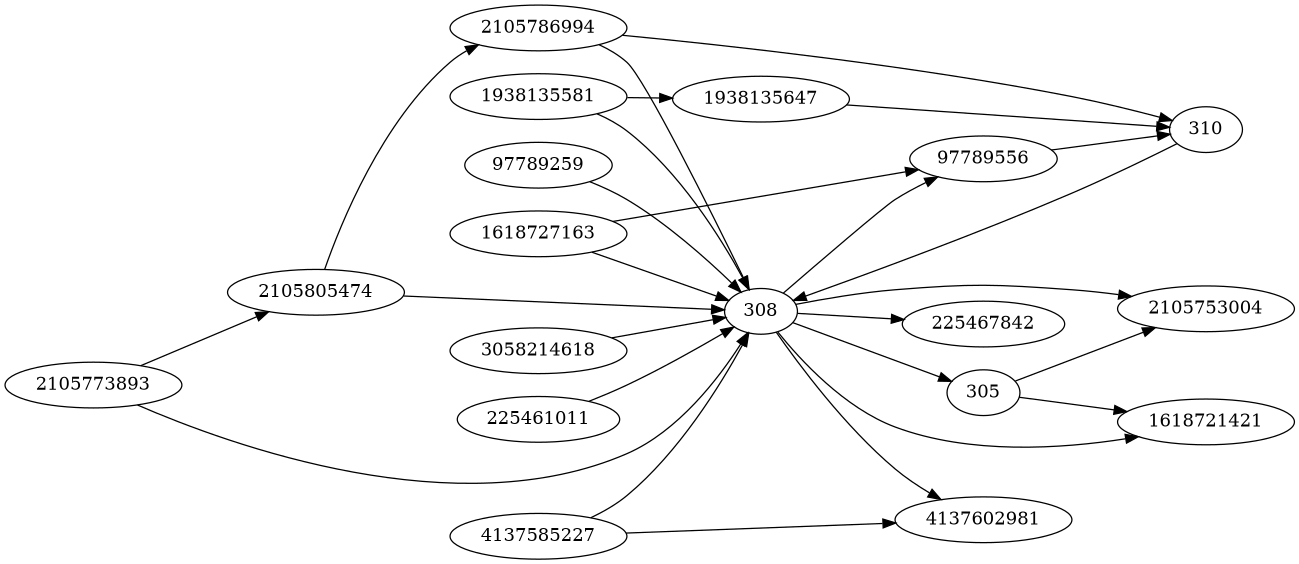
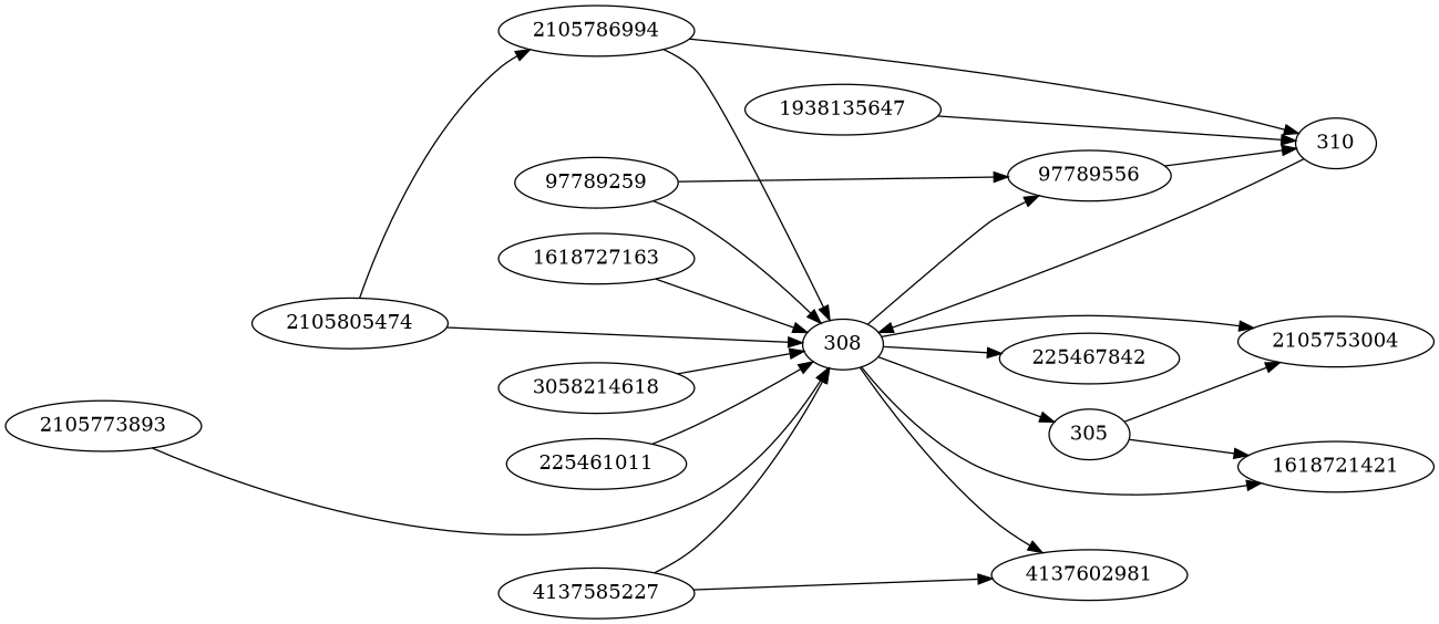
  strict digraph {
    rankdir=LR
    2105805474
    2105786994
    308
    310
    97789556
    4137602981
    305
    2105753004
    1618721421
    225467842
    2105773893
    97789259
    4137585227
    225461011
    1938135647
    3058214618
    1618727163
-   1938135581
    2105805474 -> 2105786994
    2105805474 -> 308
    2105786994 -> 308
    2105786994 -> 310
    308 -> 97789556
    308 -> 4137602981
    308 -> 305
    308 -> 2105753004
    308 -> 1618721421
    308 -> 225467842
    310 -> 308
    97789556 -> 310
    305 -> 2105753004
    305 -> 1618721421
-   2105773893 -> 2105805474
    2105773893 -> 308
    97789259 -> 308
-   1618727163 -> 97789556
+   97789259 -> 97789556
    4137585227 -> 308
    4137585227 -> 4137602981
    225461011 -> 308
    1938135647 -> 310
    3058214618 -> 308
    1618727163 -> 308
-   1938135581 -> 308
-   1938135581 -> 1938135647
  }
